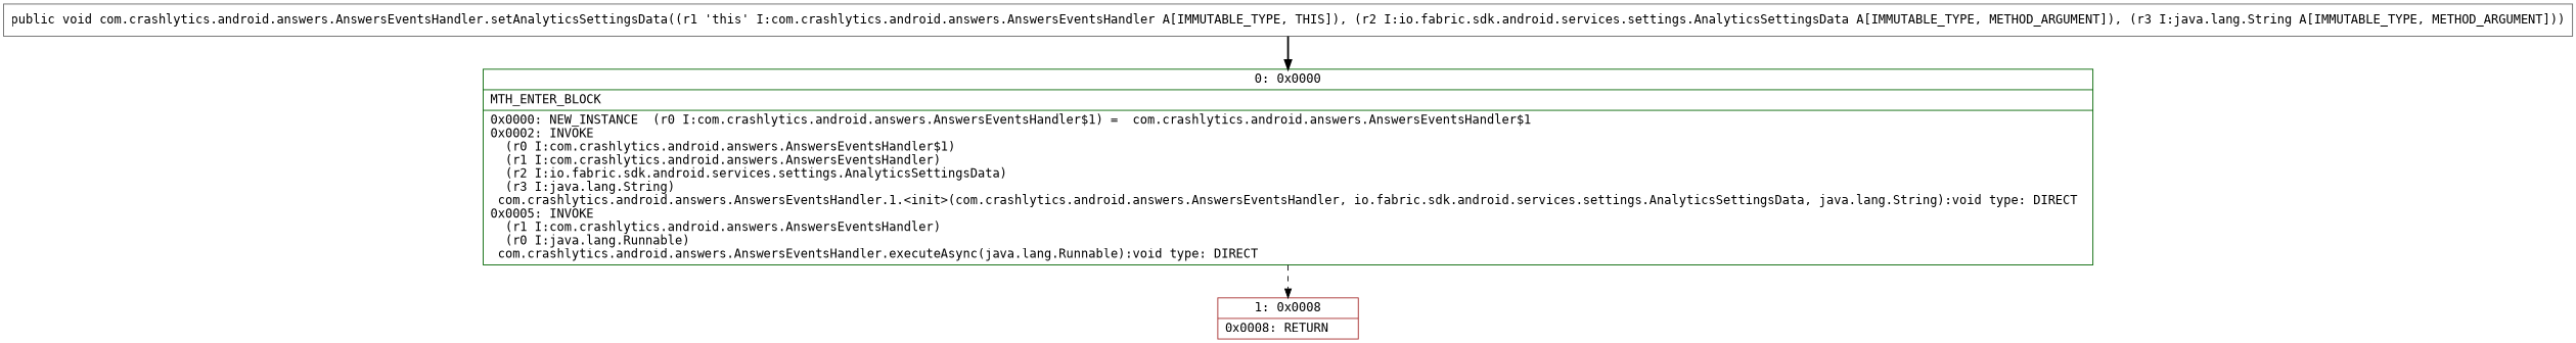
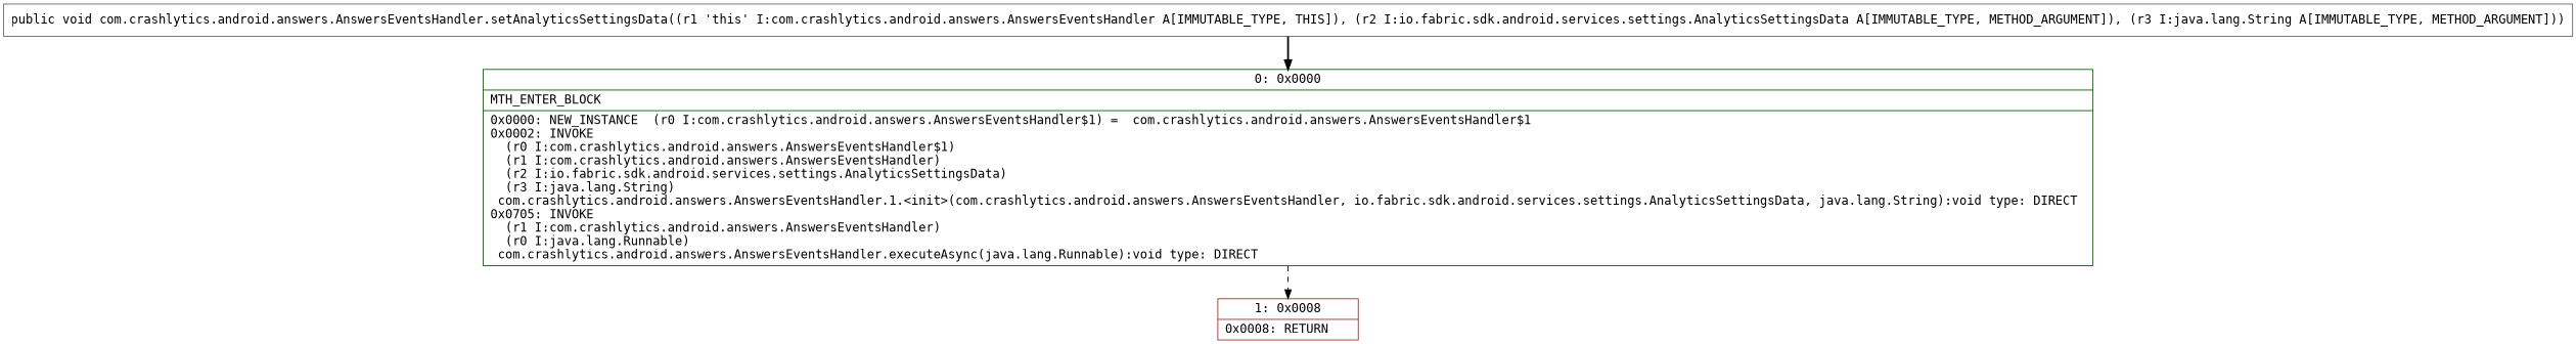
  digraph {
    fontname="DejaVu Sans Mono"
    node [shape=record fontname="DejaVu Sans Mono"]
    edge [fontname="DejaVu Sans Mono"]
-   n1 [label="{0\:\ 0x0000|MTH_ENTER_BLOCK\l|0x0000: NEW_INSTANCE  (r0 I:com.crashlytics.android.answers.AnswersEventsHandler$1) =  com.crashlytics.android.answers.AnswersEventsHandler$1 \l0x0002: INVOKE  \l  (r0 I:com.crashlytics.android.answers.AnswersEventsHandler$1)\l  (r1 I:com.crashlytics.android.answers.AnswersEventsHandler)\l  (r2 I:io.fabric.sdk.android.services.settings.AnalyticsSettingsData)\l  (r3 I:java.lang.String)\l com.crashlytics.android.answers.AnswersEventsHandler.1.\<init\>(com.crashlytics.android.answers.AnswersEventsHandler, io.fabric.sdk.android.services.settings.AnalyticsSettingsData, java.lang.String):void type: DIRECT \l0x0005: INVOKE  \l  (r1 I:com.crashlytics.android.answers.AnswersEventsHandler)\l  (r0 I:java.lang.Runnable)\l com.crashlytics.android.answers.AnswersEventsHandler.executeAsync(java.lang.Runnable):void type: DIRECT \l}" color=darkgreen]
+   n1 [label="{0\:\ 0x0000|MTH_ENTER_BLOCK\l|0x0000: NEW_INSTANCE  (r0 I:com.crashlytics.android.answers.AnswersEventsHandler$1) =  com.crashlytics.android.answers.AnswersEventsHandler$1 \l0x0002: INVOKE  \l  (r0 I:com.crashlytics.android.answers.AnswersEventsHandler$1)\l  (r1 I:com.crashlytics.android.answers.AnswersEventsHandler)\l  (r2 I:io.fabric.sdk.android.services.settings.AnalyticsSettingsData)\l  (r3 I:java.lang.String)\l com.crashlytics.android.answers.AnswersEventsHandler.1.\<init\>(com.crashlytics.android.answers.AnswersEventsHandler, io.fabric.sdk.android.services.settings.AnalyticsSettingsData, java.lang.String):void type: DIRECT \l0x0705: INVOKE  \l  (r1 I:com.crashlytics.android.answers.AnswersEventsHandler)\l  (r0 I:java.lang.Runnable)\l com.crashlytics.android.answers.AnswersEventsHandler.executeAsync(java.lang.Runnable):void type: DIRECT \l}" color=darkgreen]
    n2 [label="{1\:\ 0x0008|0x0008: RETURN   \l}" color=brown]
    n3 [label="{public void com.crashlytics.android.answers.AnswersEventsHandler.setAnalyticsSettingsData((r1 'this' I:com.crashlytics.android.answers.AnswersEventsHandler A[IMMUTABLE_TYPE, THIS]), (r2 I:io.fabric.sdk.android.services.settings.AnalyticsSettingsData A[IMMUTABLE_TYPE, METHOD_ARGUMENT]), (r3 I:java.lang.String A[IMMUTABLE_TYPE, METHOD_ARGUMENT])) }" color=gray40]
    n1 -> n2 [style=dashed]
    n3 -> n1 [style=bold]
  }
